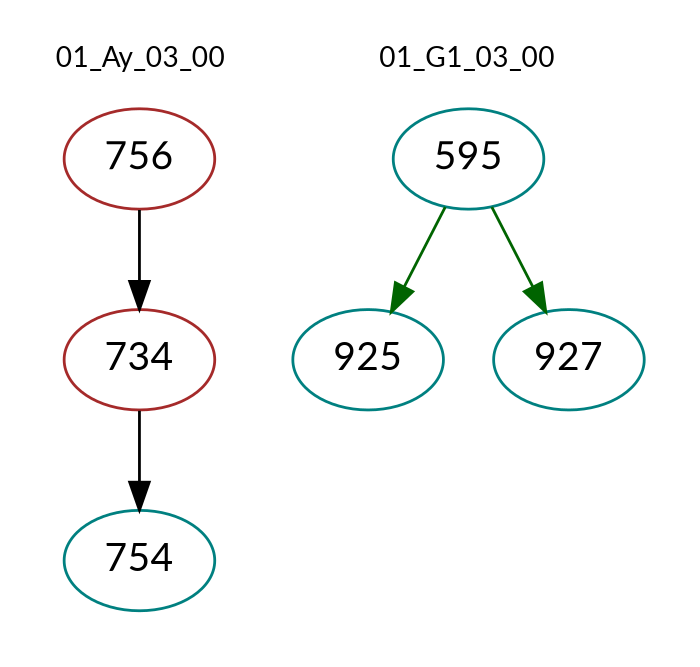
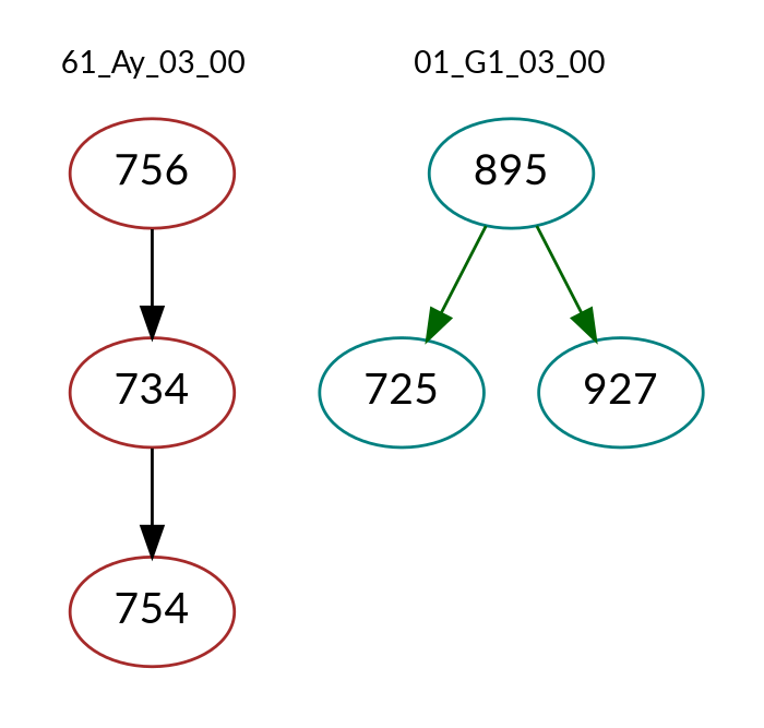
  digraph {
    fontname=Lato
    node [color=brown fontname=Lato]
    edge [color=black fontname=Lato]
    n1 [label=734]
-   n2 [color=teal label=754]
+   n2 [label=754]
    n3 [label=756]
-   n4 [color=teal label=595]
-   n5 [color=teal label=925]
+   n4 [color=teal label=895]
+   n5 [color=teal label=725]
    n6 [color=teal label=927]
    subgraph cluster_1 {
      color=white
      fontsize=10
-     label="01_Ay_03_00"
+     label="61_Ay_03_00"
      n1
      n2
      n3
    }
    subgraph cluster_2 {
      color=white
      fontsize=10
      label="01_G1_03_00"
      n4
      n5
      n6
    }
    n1 -> n2
    n3 -> n1
    n4 -> n5 [color=darkgreen]
    n4 -> n6 [color=darkgreen]
  }
